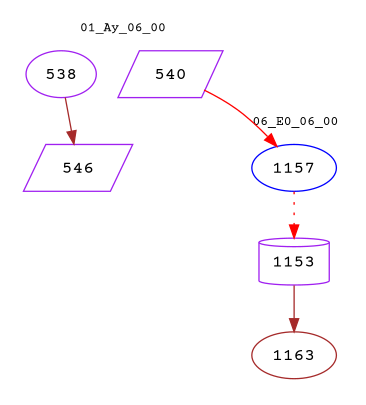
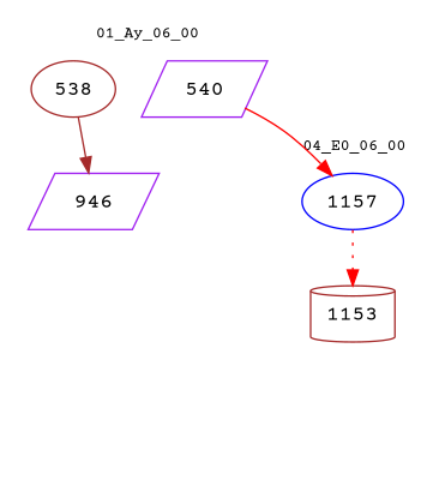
  digraph {
    fontname="Courier Prime"
    node [color=purple fontname="Courier Prime" shape=ellipse]
    edge [color=red fontname="Courier Prime" style=solid]
    n1 [label=540 shape=parallelogram]
-   n2 [label=538]
-   n3 [label=546 shape=parallelogram]
+   n2 [color=brown label=538]
+   n3 [label=946 shape=parallelogram]
    n4 [color=blue label=1157]
-   n5 [label=1153 shape=cylinder]
-   n6 [color=brown label=1163]
+   n5 [color=brown label=1153 shape=cylinder]
    subgraph cluster_1 {
      color=white
      fontsize=10
      label="01_Ay_06_00"
      n1
      n2
      n3
    }
    subgraph cluster_2 {
      color=white
      fontsize=10
-     label="06_E0_06_00"
+     label="04_E0_06_00"
      n4
      n5
-     n6
    }
    n1 -> n4
    n2 -> n3 [color=brown]
    n4 -> n5 [style=dotted]
-   n5 -> n6 [color=brown]
  }
